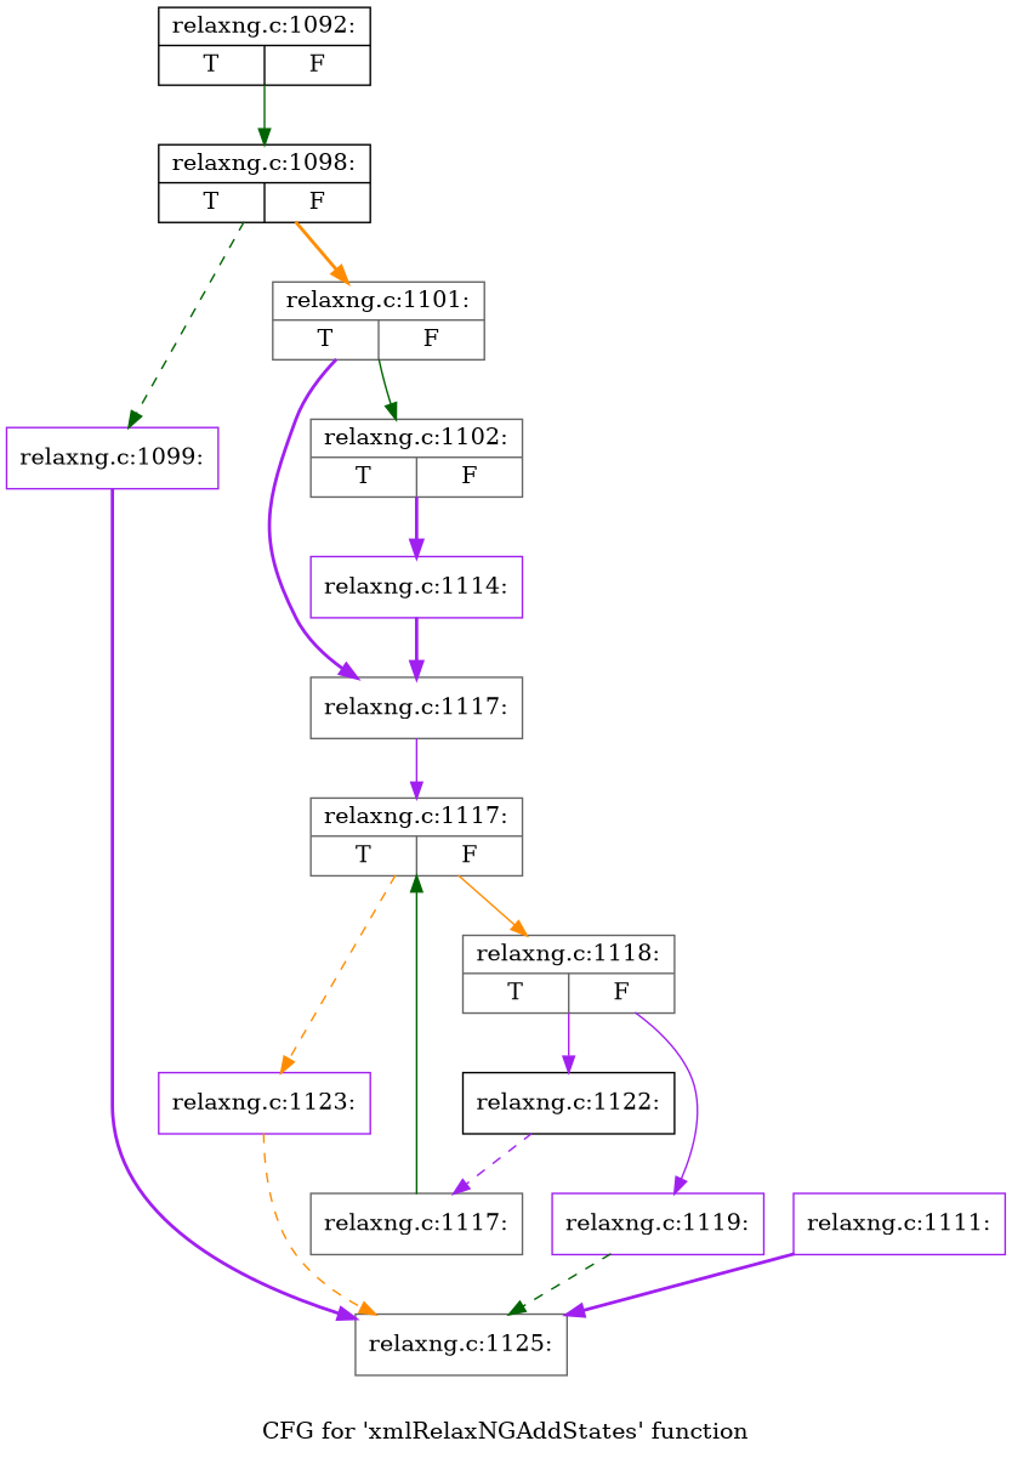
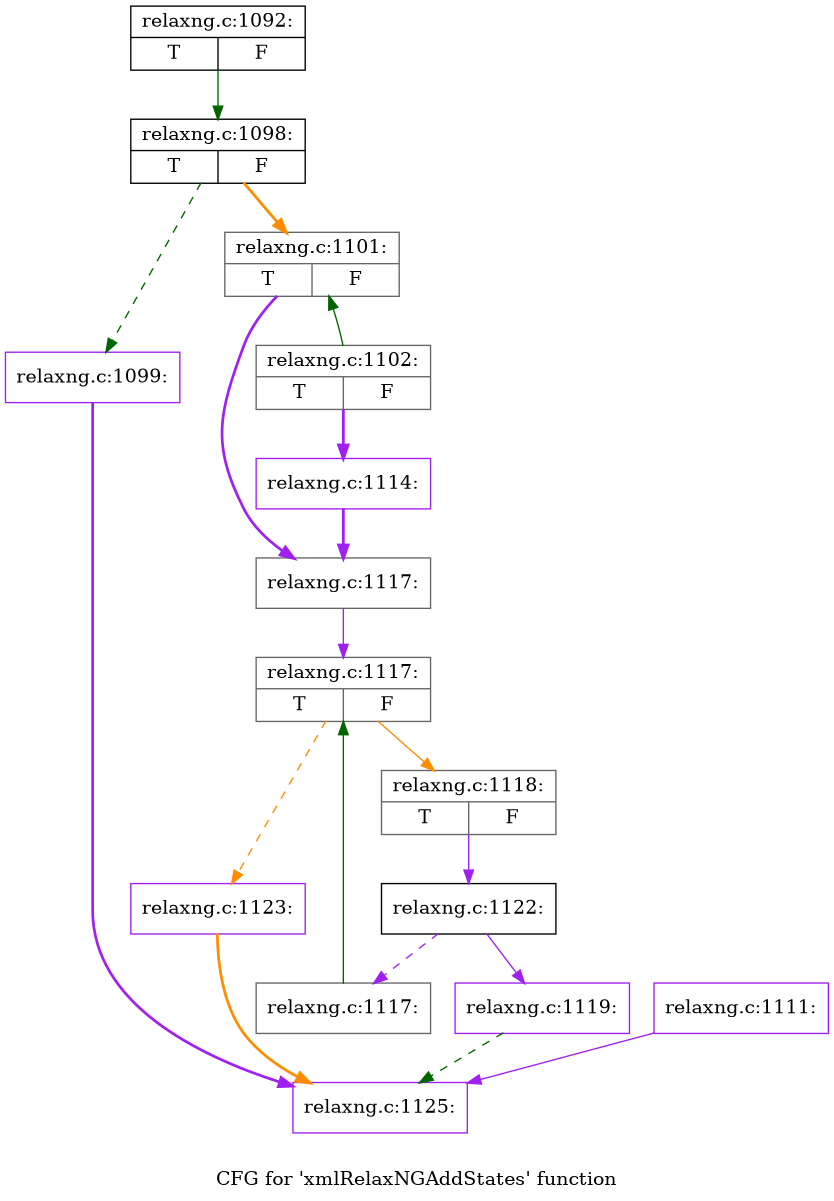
  digraph {
    label="CFG for 'xmlRelaxNGAddStates' function"
    node [color=purple shape=record]
    edge [color=purple style=solid]
    n1 [color=black label="{relaxng.c:1092:|{<s0>T|<s1>F}}"]
    n2 [color=black label="{relaxng.c:1098:|{<s0>T|<s1>F}}"]
    n3 [label="{relaxng.c:1099:}"]
-   n4 [color=gray40 label="{relaxng.c:1125:}"]
+   n4 [label="{relaxng.c:1125:}"]
    n5 [color=gray40 label="{relaxng.c:1101:|{<s0>T|<s1>F}}"]
    n6 [color=gray40 label="{relaxng.c:1102:|{<s0>T|<s1>F}}"]
    n7 [color=gray40 label="{relaxng.c:1117:}"]
    n8 [label="{relaxng.c:1114:}"]
    n9 [color=gray40 label="{relaxng.c:1117:|{<s0>T|<s1>F}}"]
    n10 [label="{relaxng.c:1111:}"]
    n11 [color=gray40 label="{relaxng.c:1118:|{<s0>T|<s1>F}}"]
    n12 [label="{relaxng.c:1123:}"]
    n13 [label="{relaxng.c:1119:}"]
    n14 [color=black label="{relaxng.c:1122:}"]
    n15 [color=gray40 label="{relaxng.c:1117:}"]
    n1 -> n2 [color=darkgreen]
    n2 -> n3 [color=darkgreen style=dashed]
    n2 -> n5 [color=darkorange style=bold]
    n3 -> n4 [style=bold]
-   n5 -> n6 [color=darkgreen]
+   n6 -> n5 [color=darkgreen]
    n5 -> n7 [style=bold]
    n6 -> n8 [style=bold]
    n7 -> n9
    n8 -> n7 [style=bold]
    n9 -> n11 [color=darkorange]
    n9 -> n12 [color=darkorange style=dashed]
-   n10 -> n4 [style=bold]
-   n11 -> n13
+   n10 -> n4
+   n14 -> n13
    n11 -> n14
-   n12 -> n4 [color=darkorange style=dashed]
+   n12 -> n4 [color=darkorange style=bold]
    n13 -> n4 [color=darkgreen style=dashed]
    n14 -> n15 [style=dashed]
    n15 -> n9 [color=darkgreen]
  }
